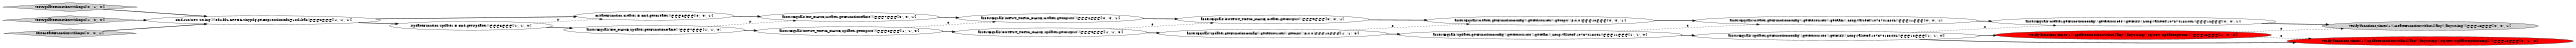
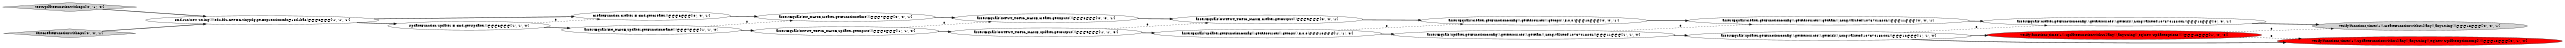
  digraph {
    rankdir=LR
    node [fillcolor=white shape=ellipse style=filled]
    edge [style=bold]
    n1 [label="UpdateFunction updater = cmd.getUpdater()@@@6@@@['1', '1', '0']"]
    n2 [label="assertEquals(FN_NAME,updater.getFunctionName())@@@7@@@['1', '1', '0']"]
    n3 [label="CreateFunction creater = cmd.getCreater()@@@6@@@['0', '0', '1']"]
    n4 [label="assertEquals(updater.getFunctionConfig().getResources().getRam(),Long.valueOf(1073741824L))@@@11@@@['1', '1', '0']"]
    n5 [label="assertEquals(creater.getFunctionConfig().getResources().getRam(),Long.valueOf(1073741824L))@@@11@@@['0', '0', '1']"]
    n6 [label="assertEquals(updater.getFunctionConfig().getResources().getDisk(),Long.valueOf(10737418240L))@@@12@@@['1', '1', '0']"]
    n7 [label="cmd.run(new String((((edu.fdu.CPPDG.tinypdg.pe.ExpressionInfo@18d1ba6)@@@3@@@['1', '1', '1']"]
    n8 [label="assertEquals(FN_NAME,creater.getFunctionName())@@@7@@@['0', '0', '1']"]
    n9 [label="assertEquals(INPUT_TOPIC_NAME,creater.getInputs())@@@8@@@['0', '0', '1']"]
    n10 [fillcolor=lightgray label="testUpdateFunctionWithCpu['0', '1', '0']" shape=diamond]
    n11 [label="assertEquals(creater.getFunctionConfig().getResources().getDisk(),Long.valueOf(10737418240L))@@@12@@@['0', '0', '1']"]
    n12 [fillcolor=lightgray label="verify(functions,times(1)).createFunctionWithUrl(any(),anyString())@@@13@@@['0', '0', '1']"]
    n13 [label="assertEquals(INPUT_TOPIC_NAME,updater.getInputs())@@@8@@@['1', '1', '0']"]
    n14 [label="assertEquals(OUTPUT_TOPIC_NAME,updater.getOutput())@@@9@@@['1', '1', '0']"]
    n15 [label="assertEquals(updater.getFunctionConfig().getResources().getCpu(),5.0,0)@@@10@@@['1', '1', '0']"]
    n16 [label="assertEquals(OUTPUT_TOPIC_NAME,creater.getOutput())@@@9@@@['0', '0', '1']"]
    n17 [label="assertEquals(creater.getFunctionConfig().getResources().getCpu(),5.0,0)@@@10@@@['0', '0', '1']"]
-   n18 [fillcolor=lightgray label="testUpdateFunctionWithCpu['1', '0', '0']" shape=diamond]
    n19 [fillcolor=red label="verify(functions,times(1)).updateFunctionWithUrl(any(),anyString(),eq(new UpdateOptionsImpl()))@@@13@@@['0', '1', '0']"]
    n20 [fillcolor=red label="verify(functions,times(1)).updateFunctionWithUrl(any(),anyString(),eq(new UpdateOptions()))@@@13@@@['1', '0', '0']"]
    n21 [fillcolor=lightgray label="testCreateFunctionWithCpu['0', '0', '1']" shape=diamond]
    n1 -> n2
    n1 -> n3 [label=0 style=dashed]
    n2 -> n8 [label=0 style=dashed]
    n2 -> n13
    n3 -> n8
    n4 -> n5 [label=0 style=dashed]
    n4 -> n6
    n5 -> n11
    n6 -> n11 [label=0 style=dashed]
    n6 -> n19
    n6 -> n20
    n7 -> n1
    n7 -> n3
    n8 -> n9
    n9 -> n16
    n10 -> n7
    n11 -> n12
    n13 -> n9 [label=0 style=dashed]
    n13 -> n14
    n14 -> n15
    n14 -> n16 [label=0 style=dashed]
    n15 -> n4
    n15 -> n17 [label=0 style=dashed]
    n16 -> n17
    n17 -> n5
-   n18 -> n7
    n20 -> n12 [label=0 style=dashed]
    n20 -> n19 [label=0 style=dashed]
    n21 -> n7
  }
